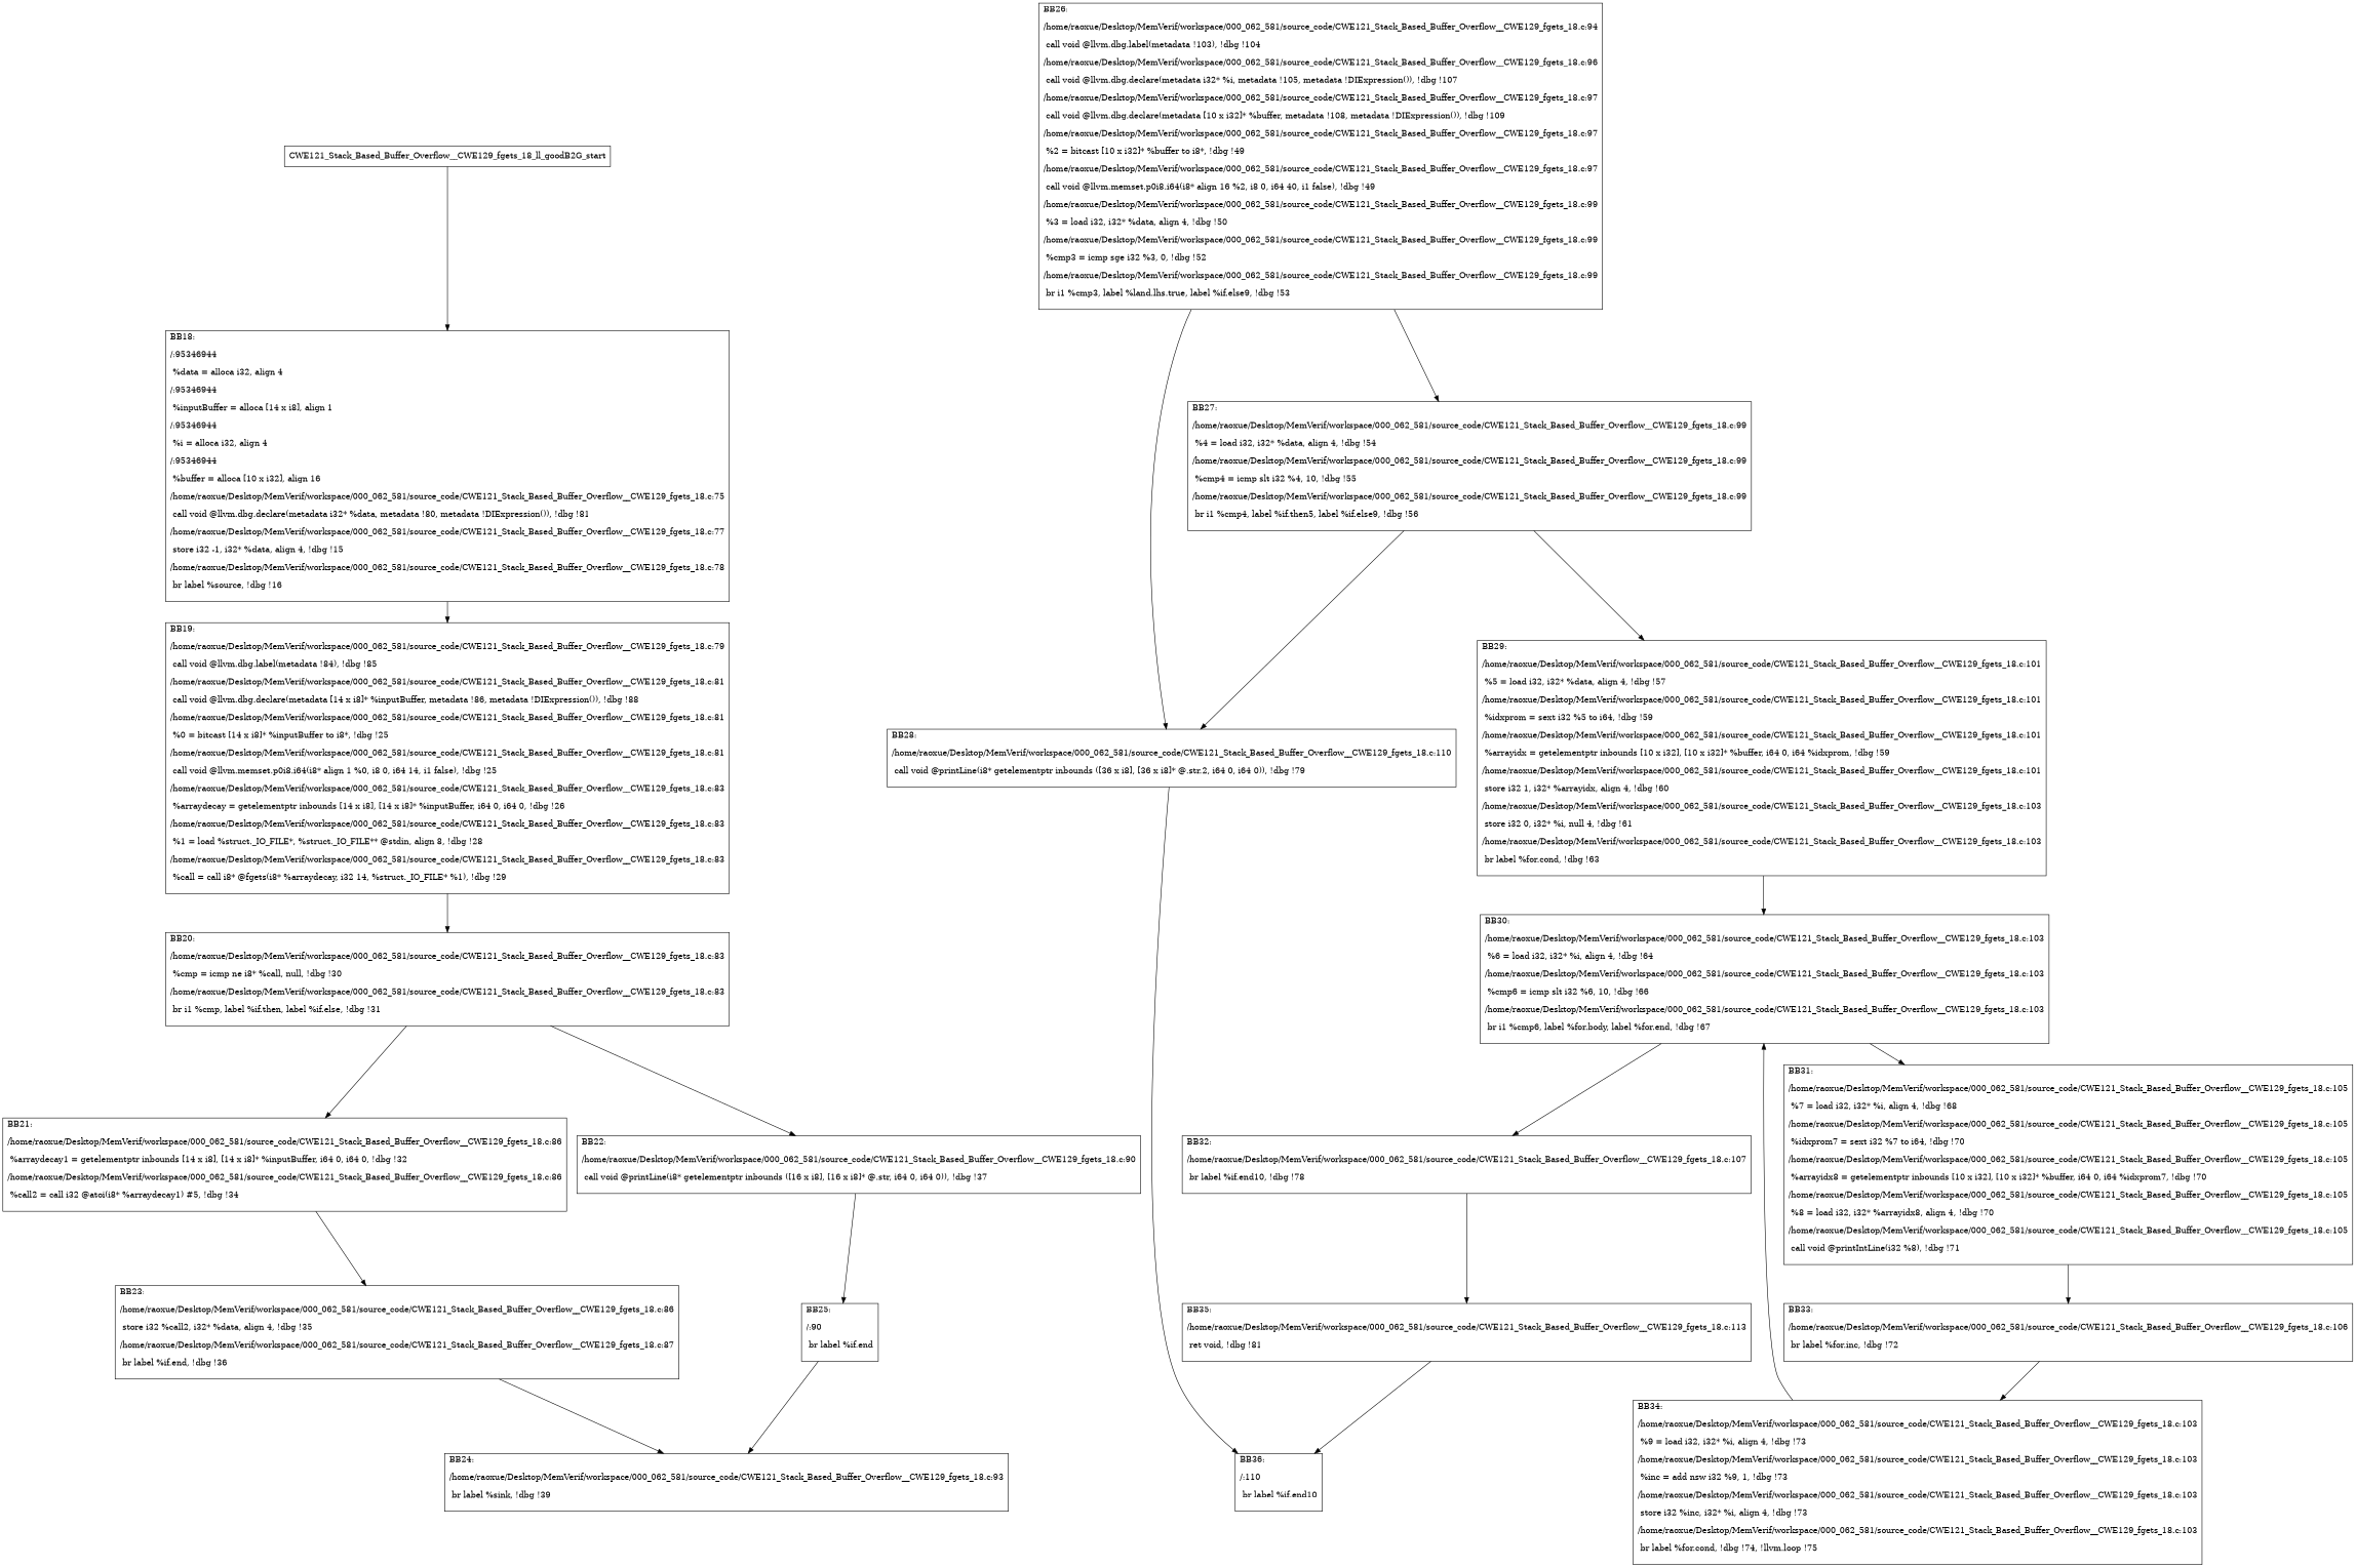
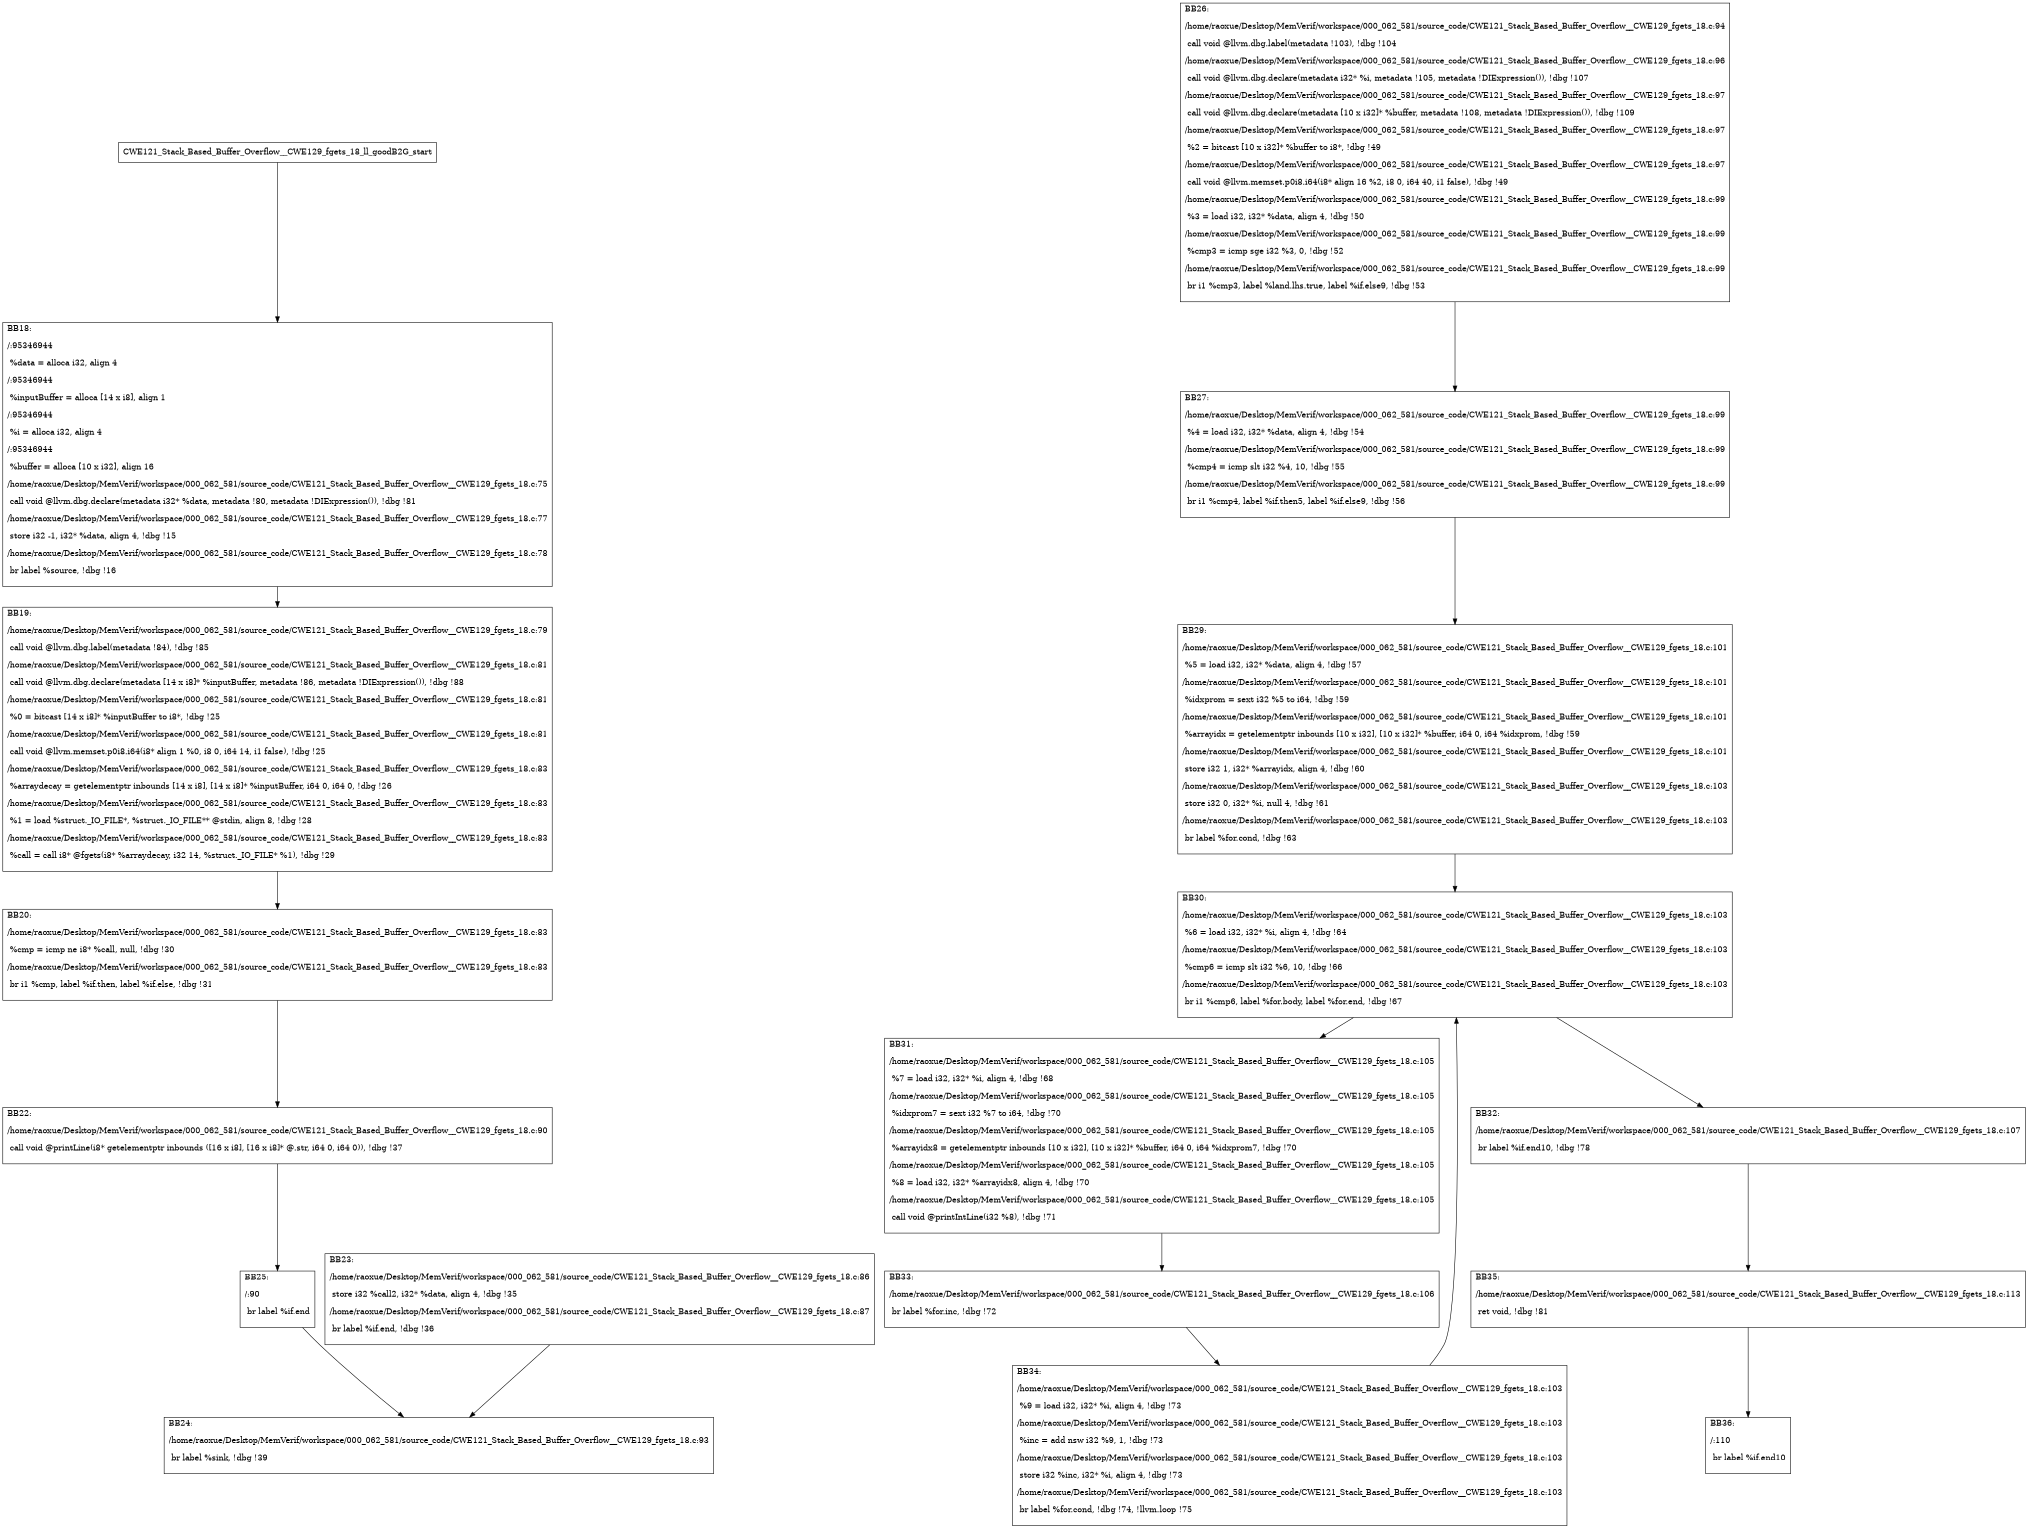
  digraph {
    node [shape=record]
    n1 [label="{CWE121_Stack_Based_Buffer_Overflow__CWE129_fgets_18_ll_goodB2G_start}"]
    n2 [label="{BB18:\l\l/:95346944\l\n  %data = alloca i32, align 4\l\n/:95346944\l\n  %inputBuffer = alloca [14 x i8], align 1\l\n/:95346944\l\n  %i = alloca i32, align 4\l\n/:95346944\l\n  %buffer = alloca [10 x i32], align 16\l\n/home/raoxue/Desktop/MemVerif/workspace/000_062_581/source_code/CWE121_Stack_Based_Buffer_Overflow__CWE129_fgets_18.c:75\l\n  call void @llvm.dbg.declare(metadata i32* %data, metadata !80, metadata !DIExpression()), !dbg !81\l\n/home/raoxue/Desktop/MemVerif/workspace/000_062_581/source_code/CWE121_Stack_Based_Buffer_Overflow__CWE129_fgets_18.c:77\l\n  store i32 -1, i32* %data, align 4, !dbg !15\l\n/home/raoxue/Desktop/MemVerif/workspace/000_062_581/source_code/CWE121_Stack_Based_Buffer_Overflow__CWE129_fgets_18.c:78\l\n  br label %source, !dbg !16\l\n}"]
    n3 [label="{BB19:\l\l/home/raoxue/Desktop/MemVerif/workspace/000_062_581/source_code/CWE121_Stack_Based_Buffer_Overflow__CWE129_fgets_18.c:79\l\n  call void @llvm.dbg.label(metadata !84), !dbg !85\l\n/home/raoxue/Desktop/MemVerif/workspace/000_062_581/source_code/CWE121_Stack_Based_Buffer_Overflow__CWE129_fgets_18.c:81\l\n  call void @llvm.dbg.declare(metadata [14 x i8]* %inputBuffer, metadata !86, metadata !DIExpression()), !dbg !88\l\n/home/raoxue/Desktop/MemVerif/workspace/000_062_581/source_code/CWE121_Stack_Based_Buffer_Overflow__CWE129_fgets_18.c:81\l\n  %0 = bitcast [14 x i8]* %inputBuffer to i8*, !dbg !25\l\n/home/raoxue/Desktop/MemVerif/workspace/000_062_581/source_code/CWE121_Stack_Based_Buffer_Overflow__CWE129_fgets_18.c:81\l\n  call void @llvm.memset.p0i8.i64(i8* align 1 %0, i8 0, i64 14, i1 false), !dbg !25\l\n/home/raoxue/Desktop/MemVerif/workspace/000_062_581/source_code/CWE121_Stack_Based_Buffer_Overflow__CWE129_fgets_18.c:83\l\n  %arraydecay = getelementptr inbounds [14 x i8], [14 x i8]* %inputBuffer, i64 0, i64 0, !dbg !26\l\n/home/raoxue/Desktop/MemVerif/workspace/000_062_581/source_code/CWE121_Stack_Based_Buffer_Overflow__CWE129_fgets_18.c:83\l\n  %1 = load %struct._IO_FILE*, %struct._IO_FILE** @stdin, align 8, !dbg !28\l\n/home/raoxue/Desktop/MemVerif/workspace/000_062_581/source_code/CWE121_Stack_Based_Buffer_Overflow__CWE129_fgets_18.c:83\l\n  %call = call i8* @fgets(i8* %arraydecay, i32 14, %struct._IO_FILE* %1), !dbg !29\l\n}"]
    n4 [label="{BB20:\l\l/home/raoxue/Desktop/MemVerif/workspace/000_062_581/source_code/CWE121_Stack_Based_Buffer_Overflow__CWE129_fgets_18.c:83\l\n  %cmp = icmp ne i8* %call, null, !dbg !30\l\n/home/raoxue/Desktop/MemVerif/workspace/000_062_581/source_code/CWE121_Stack_Based_Buffer_Overflow__CWE129_fgets_18.c:83\l\n  br i1 %cmp, label %if.then, label %if.else, !dbg !31\l\n}"]
-   n5 [label="{BB21:\l\l/home/raoxue/Desktop/MemVerif/workspace/000_062_581/source_code/CWE121_Stack_Based_Buffer_Overflow__CWE129_fgets_18.c:86\l\n  %arraydecay1 = getelementptr inbounds [14 x i8], [14 x i8]* %inputBuffer, i64 0, i64 0, !dbg !32\l\n/home/raoxue/Desktop/MemVerif/workspace/000_062_581/source_code/CWE121_Stack_Based_Buffer_Overflow__CWE129_fgets_18.c:86\l\n  %call2 = call i32 @atoi(i8* %arraydecay1) #5, !dbg !34\l\n}"]
    n6 [label="{BB22:\l\l/home/raoxue/Desktop/MemVerif/workspace/000_062_581/source_code/CWE121_Stack_Based_Buffer_Overflow__CWE129_fgets_18.c:90\l\n  call void @printLine(i8* getelementptr inbounds ([16 x i8], [16 x i8]* @.str, i64 0, i64 0)), !dbg !37\l\n}"]
    n7 [label="{BB23:\l\l/home/raoxue/Desktop/MemVerif/workspace/000_062_581/source_code/CWE121_Stack_Based_Buffer_Overflow__CWE129_fgets_18.c:86\l\n  store i32 %call2, i32* %data, align 4, !dbg !35\l\n/home/raoxue/Desktop/MemVerif/workspace/000_062_581/source_code/CWE121_Stack_Based_Buffer_Overflow__CWE129_fgets_18.c:87\l\n  br label %if.end, !dbg !36\l\n}"]
    n8 [label="{BB25:\l\l/:90\l\n  br label %if.end\l\n}"]
    n9 [label="{BB24:\l\l/home/raoxue/Desktop/MemVerif/workspace/000_062_581/source_code/CWE121_Stack_Based_Buffer_Overflow__CWE129_fgets_18.c:93\l\n  br label %sink, !dbg !39\l\n}"]
    n10 [label="{BB26:\l\l/home/raoxue/Desktop/MemVerif/workspace/000_062_581/source_code/CWE121_Stack_Based_Buffer_Overflow__CWE129_fgets_18.c:94\l\n  call void @llvm.dbg.label(metadata !103), !dbg !104\l\n/home/raoxue/Desktop/MemVerif/workspace/000_062_581/source_code/CWE121_Stack_Based_Buffer_Overflow__CWE129_fgets_18.c:96\l\n  call void @llvm.dbg.declare(metadata i32* %i, metadata !105, metadata !DIExpression()), !dbg !107\l\n/home/raoxue/Desktop/MemVerif/workspace/000_062_581/source_code/CWE121_Stack_Based_Buffer_Overflow__CWE129_fgets_18.c:97\l\n  call void @llvm.dbg.declare(metadata [10 x i32]* %buffer, metadata !108, metadata !DIExpression()), !dbg !109\l\n/home/raoxue/Desktop/MemVerif/workspace/000_062_581/source_code/CWE121_Stack_Based_Buffer_Overflow__CWE129_fgets_18.c:97\l\n  %2 = bitcast [10 x i32]* %buffer to i8*, !dbg !49\l\n/home/raoxue/Desktop/MemVerif/workspace/000_062_581/source_code/CWE121_Stack_Based_Buffer_Overflow__CWE129_fgets_18.c:97\l\n  call void @llvm.memset.p0i8.i64(i8* align 16 %2, i8 0, i64 40, i1 false), !dbg !49\l\n/home/raoxue/Desktop/MemVerif/workspace/000_062_581/source_code/CWE121_Stack_Based_Buffer_Overflow__CWE129_fgets_18.c:99\l\n  %3 = load i32, i32* %data, align 4, !dbg !50\l\n/home/raoxue/Desktop/MemVerif/workspace/000_062_581/source_code/CWE121_Stack_Based_Buffer_Overflow__CWE129_fgets_18.c:99\l\n  %cmp3 = icmp sge i32 %3, 0, !dbg !52\l\n/home/raoxue/Desktop/MemVerif/workspace/000_062_581/source_code/CWE121_Stack_Based_Buffer_Overflow__CWE129_fgets_18.c:99\l\n  br i1 %cmp3, label %land.lhs.true, label %if.else9, !dbg !53\l\n}"]
    n11 [label="{BB27:\l\l/home/raoxue/Desktop/MemVerif/workspace/000_062_581/source_code/CWE121_Stack_Based_Buffer_Overflow__CWE129_fgets_18.c:99\l\n  %4 = load i32, i32* %data, align 4, !dbg !54\l\n/home/raoxue/Desktop/MemVerif/workspace/000_062_581/source_code/CWE121_Stack_Based_Buffer_Overflow__CWE129_fgets_18.c:99\l\n  %cmp4 = icmp slt i32 %4, 10, !dbg !55\l\n/home/raoxue/Desktop/MemVerif/workspace/000_062_581/source_code/CWE121_Stack_Based_Buffer_Overflow__CWE129_fgets_18.c:99\l\n  br i1 %cmp4, label %if.then5, label %if.else9, !dbg !56\l\n}"]
-   n12 [label="{BB28:\l\l/home/raoxue/Desktop/MemVerif/workspace/000_062_581/source_code/CWE121_Stack_Based_Buffer_Overflow__CWE129_fgets_18.c:110\l\n  call void @printLine(i8* getelementptr inbounds ([36 x i8], [36 x i8]* @.str.2, i64 0, i64 0)), !dbg !79\l\n}"]
    n13 [label="{BB29:\l\l/home/raoxue/Desktop/MemVerif/workspace/000_062_581/source_code/CWE121_Stack_Based_Buffer_Overflow__CWE129_fgets_18.c:101\l\n  %5 = load i32, i32* %data, align 4, !dbg !57\l\n/home/raoxue/Desktop/MemVerif/workspace/000_062_581/source_code/CWE121_Stack_Based_Buffer_Overflow__CWE129_fgets_18.c:101\l\n  %idxprom = sext i32 %5 to i64, !dbg !59\l\n/home/raoxue/Desktop/MemVerif/workspace/000_062_581/source_code/CWE121_Stack_Based_Buffer_Overflow__CWE129_fgets_18.c:101\l\n  %arrayidx = getelementptr inbounds [10 x i32], [10 x i32]* %buffer, i64 0, i64 %idxprom, !dbg !59\l\n/home/raoxue/Desktop/MemVerif/workspace/000_062_581/source_code/CWE121_Stack_Based_Buffer_Overflow__CWE129_fgets_18.c:101\l\n  store i32 1, i32* %arrayidx, align 4, !dbg !60\l\n/home/raoxue/Desktop/MemVerif/workspace/000_062_581/source_code/CWE121_Stack_Based_Buffer_Overflow__CWE129_fgets_18.c:103\l\n  store i32 0, i32* %i, null 4, !dbg !61\l\n/home/raoxue/Desktop/MemVerif/workspace/000_062_581/source_code/CWE121_Stack_Based_Buffer_Overflow__CWE129_fgets_18.c:103\l\n  br label %for.cond, !dbg !63\l\n}"]
    n14 [label="{BB36:\l\l/:110\l\n  br label %if.end10\l\n}"]
    n15 [label="{BB30:\l\l/home/raoxue/Desktop/MemVerif/workspace/000_062_581/source_code/CWE121_Stack_Based_Buffer_Overflow__CWE129_fgets_18.c:103\l\n  %6 = load i32, i32* %i, align 4, !dbg !64\l\n/home/raoxue/Desktop/MemVerif/workspace/000_062_581/source_code/CWE121_Stack_Based_Buffer_Overflow__CWE129_fgets_18.c:103\l\n  %cmp6 = icmp slt i32 %6, 10, !dbg !66\l\n/home/raoxue/Desktop/MemVerif/workspace/000_062_581/source_code/CWE121_Stack_Based_Buffer_Overflow__CWE129_fgets_18.c:103\l\n  br i1 %cmp6, label %for.body, label %for.end, !dbg !67\l\n}"]
    n16 [label="{BB31:\l\l/home/raoxue/Desktop/MemVerif/workspace/000_062_581/source_code/CWE121_Stack_Based_Buffer_Overflow__CWE129_fgets_18.c:105\l\n  %7 = load i32, i32* %i, align 4, !dbg !68\l\n/home/raoxue/Desktop/MemVerif/workspace/000_062_581/source_code/CWE121_Stack_Based_Buffer_Overflow__CWE129_fgets_18.c:105\l\n  %idxprom7 = sext i32 %7 to i64, !dbg !70\l\n/home/raoxue/Desktop/MemVerif/workspace/000_062_581/source_code/CWE121_Stack_Based_Buffer_Overflow__CWE129_fgets_18.c:105\l\n  %arrayidx8 = getelementptr inbounds [10 x i32], [10 x i32]* %buffer, i64 0, i64 %idxprom7, !dbg !70\l\n/home/raoxue/Desktop/MemVerif/workspace/000_062_581/source_code/CWE121_Stack_Based_Buffer_Overflow__CWE129_fgets_18.c:105\l\n  %8 = load i32, i32* %arrayidx8, align 4, !dbg !70\l\n/home/raoxue/Desktop/MemVerif/workspace/000_062_581/source_code/CWE121_Stack_Based_Buffer_Overflow__CWE129_fgets_18.c:105\l\n  call void @printIntLine(i32 %8), !dbg !71\l\n}"]
    n17 [label="{BB32:\l\l/home/raoxue/Desktop/MemVerif/workspace/000_062_581/source_code/CWE121_Stack_Based_Buffer_Overflow__CWE129_fgets_18.c:107\l\n  br label %if.end10, !dbg !78\l\n}"]
    n18 [label="{BB33:\l\l/home/raoxue/Desktop/MemVerif/workspace/000_062_581/source_code/CWE121_Stack_Based_Buffer_Overflow__CWE129_fgets_18.c:106\l\n  br label %for.inc, !dbg !72\l\n}"]
    n19 [label="{BB35:\l\l/home/raoxue/Desktop/MemVerif/workspace/000_062_581/source_code/CWE121_Stack_Based_Buffer_Overflow__CWE129_fgets_18.c:113\l\n  ret void, !dbg !81\l\n}"]
    n20 [label="{BB34:\l\l/home/raoxue/Desktop/MemVerif/workspace/000_062_581/source_code/CWE121_Stack_Based_Buffer_Overflow__CWE129_fgets_18.c:103\l\n  %9 = load i32, i32* %i, align 4, !dbg !73\l\n/home/raoxue/Desktop/MemVerif/workspace/000_062_581/source_code/CWE121_Stack_Based_Buffer_Overflow__CWE129_fgets_18.c:103\l\n  %inc = add nsw i32 %9, 1, !dbg !73\l\n/home/raoxue/Desktop/MemVerif/workspace/000_062_581/source_code/CWE121_Stack_Based_Buffer_Overflow__CWE129_fgets_18.c:103\l\n  store i32 %inc, i32* %i, align 4, !dbg !73\l\n/home/raoxue/Desktop/MemVerif/workspace/000_062_581/source_code/CWE121_Stack_Based_Buffer_Overflow__CWE129_fgets_18.c:103\l\n  br label %for.cond, !dbg !74, !llvm.loop !75\l\n}"]
    n1 -> n2
    n2 -> n3
    n3 -> n4
-   n4 -> n5
    n4 -> n6
-   n5 -> n7
    n6 -> n8
    n7 -> n9
    n8 -> n9
    n10 -> n11
-   n10 -> n12
-   n11 -> n12
    n11 -> n13
-   n12 -> n14
    n13 -> n15
    n15 -> n16
    n15 -> n17
    n16 -> n18
    n17 -> n19
    n18 -> n20
    n19 -> n14
    n20 -> n15
  }
